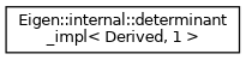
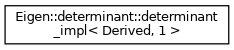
  digraph {
    rankdir=TB
-   n1 [color=black fillcolor=white fontname=Helvetica fontsize=10 height=0.2 label="Eigen::internal::determinant\l_impl\< Derived, 1 \>" shape=record style=filled width=0.4]
+   n1 [color=black fillcolor=white fontname=Helvetica fontsize=10 height=0.2 label="Eigen::determinant::determinant\l_impl\< Derived, 1 \>" shape=record style=filled width=0.4]
  }
